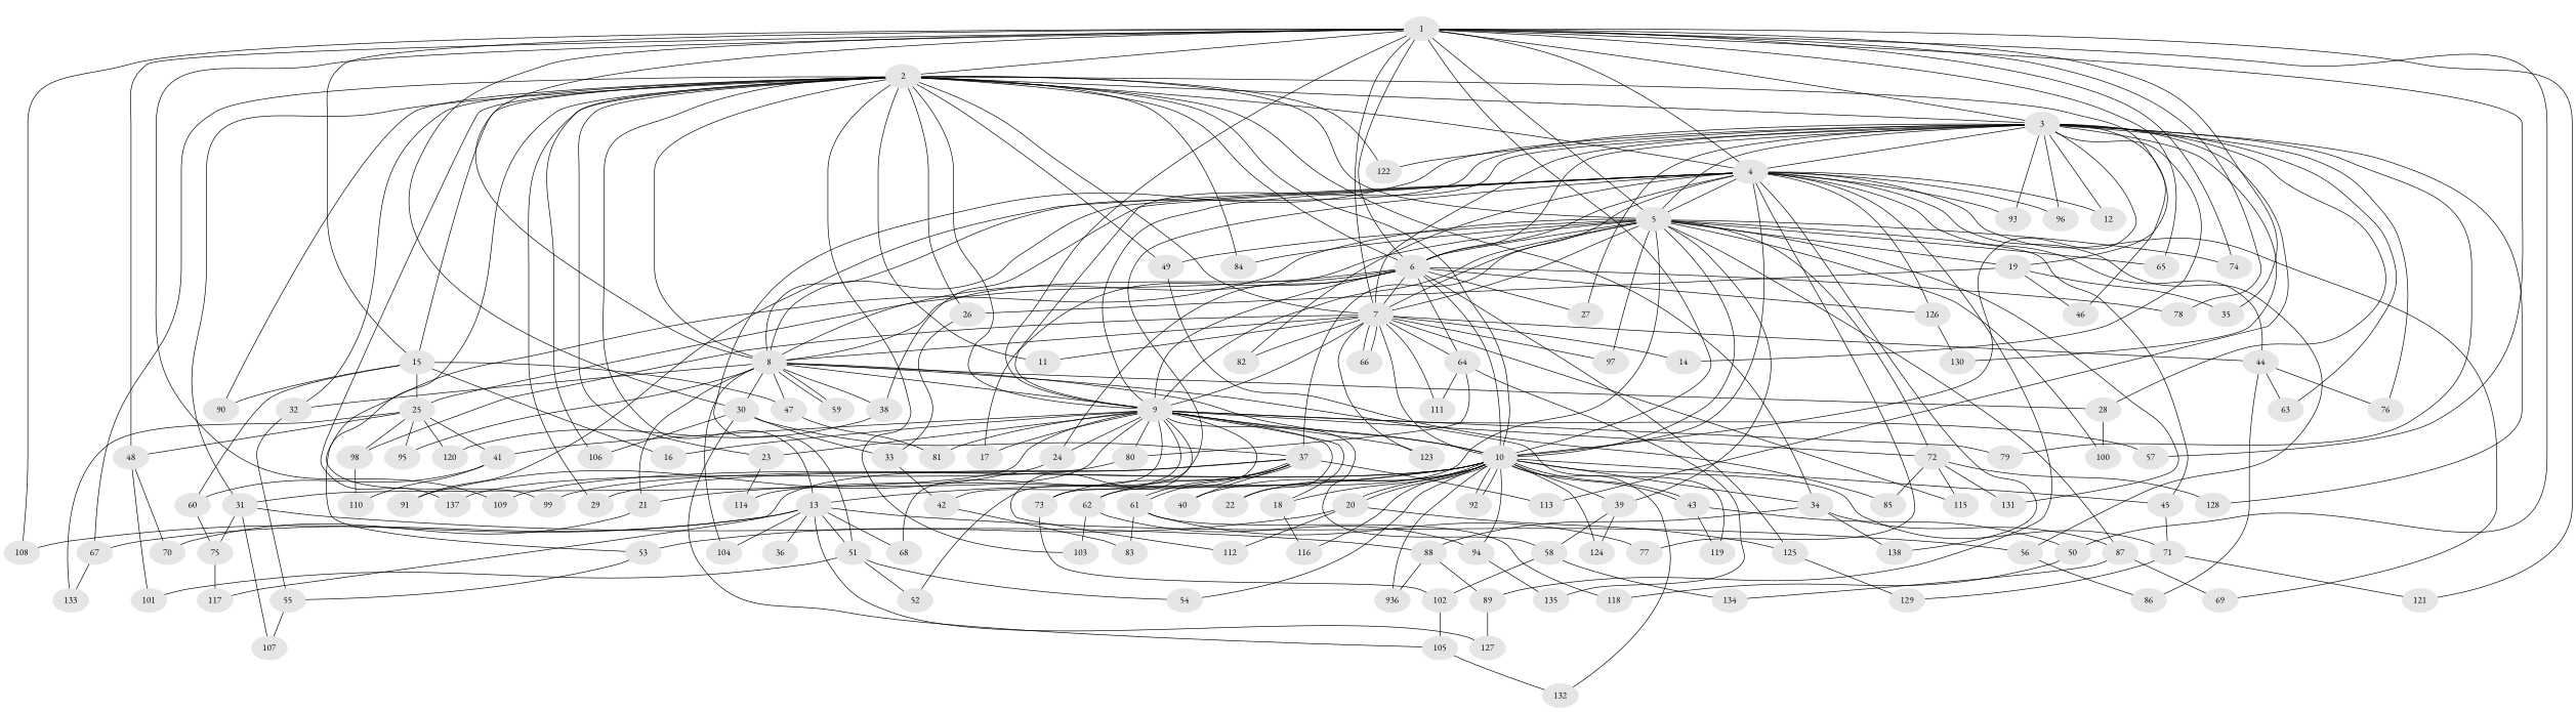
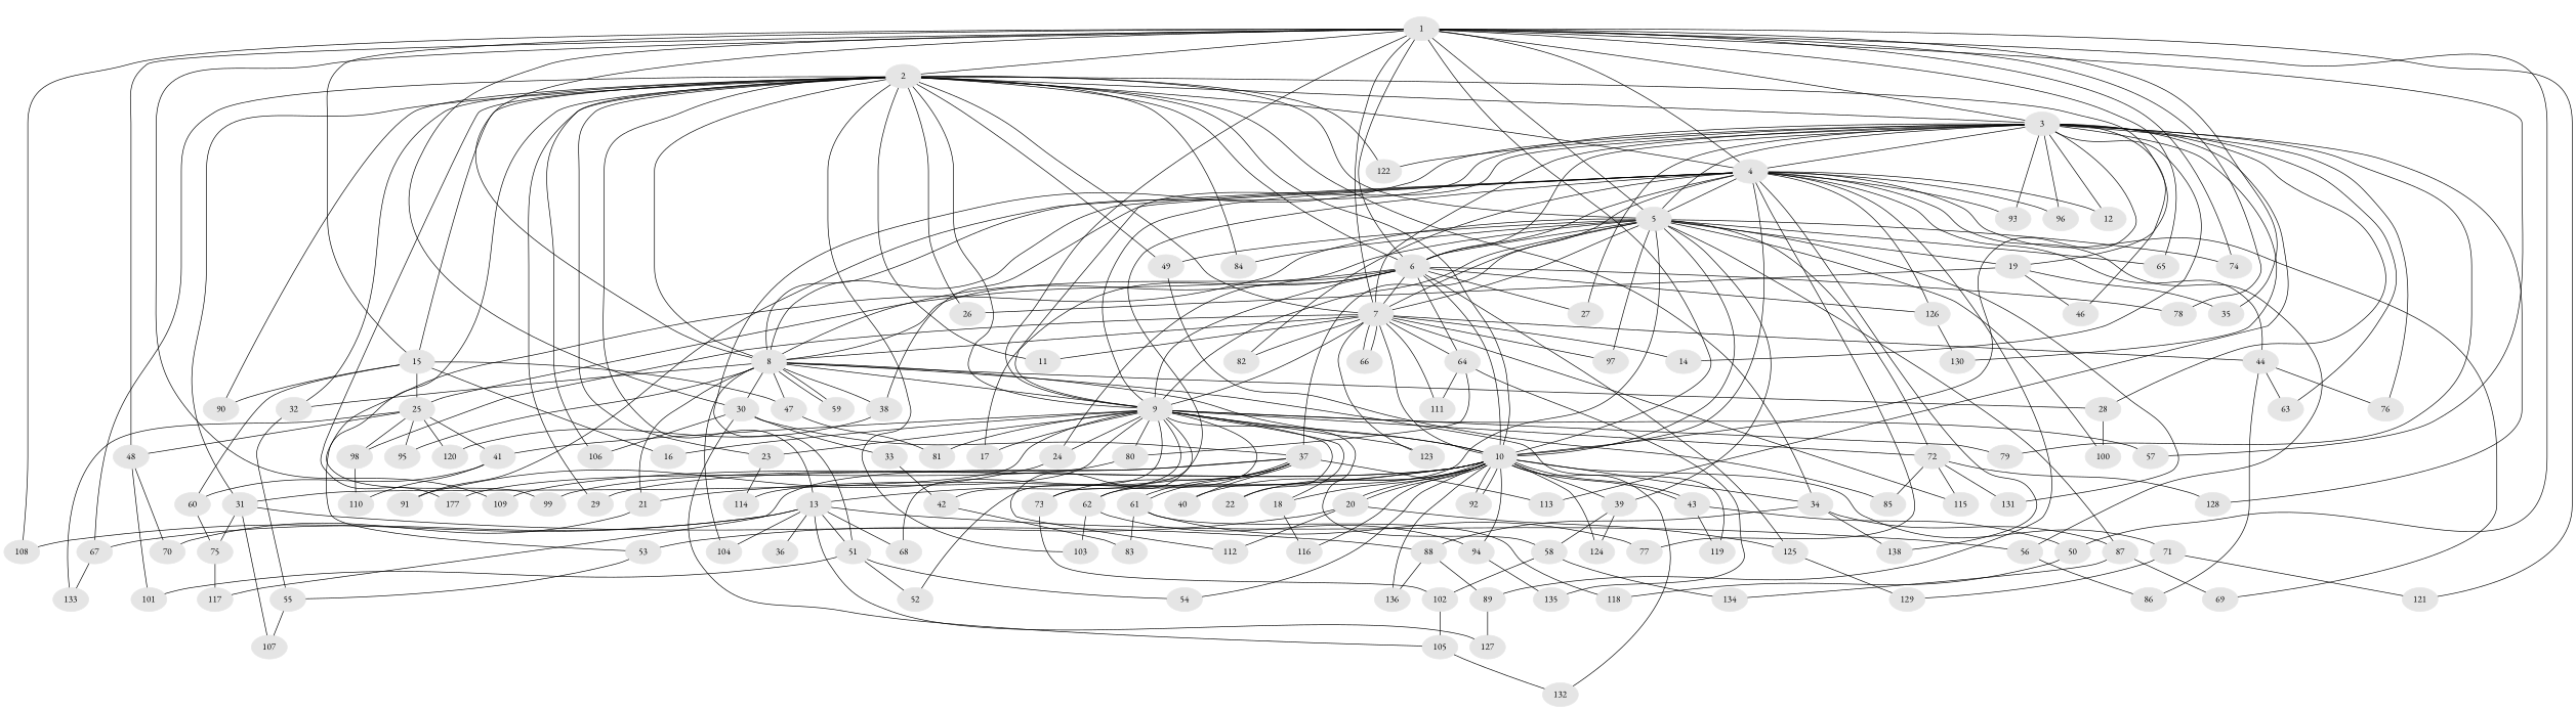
  graph {
    fontname="EB Garamond"
    node [color=gray90 fontname="EB Garamond" style=filled]
    edge [fontname="EB Garamond"]
    1
    2
    3
    4
    5
    6
    7
    8
    9
    10
    15
    30
    35
    48
    50
    57
    65
    74
    78
    108
    109
    121
    11
    13
    19
    23
    26
    29
    31
    32
    34
    49
    67
    84
    90
    99
    103
    106
    122
-   137
+   137 [label=177]
    12
    14
    27
    28
    46
    51
    63
    76
    79
    93
    96
    113
    128
    130
    38
    44
    52
    56
    69
    77
    82
    89
    91
    126
    138
    37
    39
-   45
    53
    62
    72
    87
    97
    100
    131
    17
    24
    25
    64
    125
    66
    98
    111
    115
    123
    21
    47
    59
    95
    104
    119
    16
    18
    22
    41
    42
    58
    68
    73
    80
    81
    112
    114
    20
    40
    43
    54
    71
    92
    94
    116
    124
    132
-   136 [label=936]
+   136
    60
    33
    105
    70
    101
    118
    36
    127
    75
    88
    107
    55
    85
    133
    120
    86
    61
    117
    134
    135
    129
    110
    83
    102
    1 -- 2
    1 -- 3
    1 -- 4
    1 -- 5
    1 -- 6
    1 -- 7
    1 -- 8
    1 -- 9
    1 -- 10
    1 -- 15
    1 -- 30
    1 -- 35
    1 -- 48
    1 -- 50
    1 -- 57
    1 -- 65
    1 -- 74
    1 -- 78
    1 -- 108
    1 -- 109
    1 -- 121
    2 -- 3
    2 -- 4
    2 -- 5
    2 -- 6
    2 -- 7
    2 -- 8
    2 -- 9
    2 -- 10
    2 -- 15
    2 -- 11
    2 -- 13
    2 -- 19
    2 -- 23
    2 -- 26
    2 -- 29
    2 -- 31
    2 -- 32
    2 -- 34
    2 -- 49
    2 -- 67
    2 -- 84
    2 -- 90
    2 -- 99
    2 -- 103
    2 -- 106
    2 -- 122
    2 -- 137
    3 -- 4
    3 -- 5
    3 -- 6
    3 -- 7
    3 -- 8
    3 -- 9
    3 -- 10
    3 -- 122
    3 -- 12
    3 -- 14
    3 -- 27
    3 -- 28
    3 -- 46
    3 -- 51
    3 -- 63
    3 -- 76
    3 -- 79
    3 -- 93
    3 -- 96
    3 -- 113
    3 -- 128
    3 -- 130
    4 -- 5
    4 -- 6
    4 -- 7
    4 -- 8
    4 -- 9
    4 -- 10
    4 -- 12
    4 -- 93
    4 -- 96
    4 -- 38
    4 -- 44
    4 -- 52
    4 -- 56
    4 -- 69
    4 -- 77
    4 -- 82
    4 -- 89
    4 -- 91
    4 -- 126
    4 -- 138
    5 -- 6
    5 -- 7
    5 -- 8
    5 -- 9
    5 -- 10
    5 -- 65
    5 -- 74
    5 -- 19
    5 -- 49
    5 -- 84
    5 -- 37
    5 -- 39
-   5 -- 45
    5 -- 53
    5 -- 62
    5 -- 72
    5 -- 87
    5 -- 97
    5 -- 100
    5 -- 131
    6 -- 7
    6 -- 8
    6 -- 9
    6 -- 10
    6 -- 78
    6 -- 27
    6 -- 126
    6 -- 17
    6 -- 24
    6 -- 25
    6 -- 64
    6 -- 125
    7 -- 8
    7 -- 9
    7 -- 10
    7 -- 11
    7 -- 14
    7 -- 44
    7 -- 82
    7 -- 97
    7 -- 64
    7 -- 66
    7 -- 66
    7 -- 98
    7 -- 111
    7 -- 115
    7 -- 123
    8 -- 9
    8 -- 10
    8 -- 30
    8 -- 32
    8 -- 28
    8 -- 38
    8 -- 21
    8 -- 47
    8 -- 59
    8 -- 59
    8 -- 95
    8 -- 104
    8 -- 119
    9 -- 10
    9 -- 57
    9 -- 23
    9 -- 31
    9 -- 79
    9 -- 72
    9 -- 17
    9 -- 24
    9 -- 123
    9 -- 16
    9 -- 18
    9 -- 22
    9 -- 41
    9 -- 42
    9 -- 58
    9 -- 68
    9 -- 73
    9 -- 80
    9 -- 81
    9 -- 112
    9 -- 114
    10 -- 109
    10 -- 13
    10 -- 29
    10 -- 34
    10 -- 39
-   10 -- 45
    10 -- 21
    10 -- 18
    10 -- 22
    10 -- 20
    10 -- 20
    10 -- 40
    10 -- 43
    10 -- 43
    10 -- 54
    10 -- 71
    10 -- 92
    10 -- 92
    10 -- 94
    10 -- 116
    10 -- 124
    10 -- 132
    10 -- 136
    15 -- 90
    15 -- 25
    15 -- 47
    15 -- 16
    15 -- 60
    30 -- 106
    30 -- 37
    30 -- 33
    30 -- 105
    48 -- 70
    48 -- 101
    50 -- 118
    13 -- 108
    13 -- 67
    13 -- 51
    13 -- 56
    13 -- 104
    13 -- 68
    13 -- 36
    13 -- 127
    19 -- 35
    19 -- 26
    19 -- 46
    23 -- 114
-   26 -- 33
    31 -- 75
    31 -- 88
    31 -- 107
    32 -- 55
    34 -- 138
    34 -- 87
    34 -- 88
    49 -- 85
    67 -- 133
    28 -- 100
    51 -- 52
    51 -- 54
    51 -- 101
    38 -- 120
    44 -- 63
    44 -- 76
    44 -- 86
    56 -- 86
    89 -- 127
    126 -- 130
    37 -- 99
    37 -- 113
    37 -- 62
    37 -- 73
    37 -- 40
    37 -- 61
    37 -- 61
    37 -- 117
    39 -- 58
    39 -- 124
-   45 -- 71
    53 -- 55
    62 -- 103
    62 -- 94
    72 -- 128
    72 -- 131
    72 -- 115
    72 -- 85
    87 -- 69
    87 -- 134
    24 -- 91
    25 -- 48
    25 -- 98
    25 -- 95
    25 -- 41
    25 -- 133
    25 -- 120
    64 -- 111
    64 -- 80
    64 -- 135
    125 -- 129
    98 -- 110
    21 -- 70
    47 -- 81
    18 -- 116
    41 -- 60
    41 -- 110
    42 -- 83
    58 -- 134
    58 -- 102
    73 -- 102
    80 -- 137
    20 -- 53
    20 -- 125
    20 -- 112
    43 -- 50
    43 -- 119
    71 -- 121
    71 -- 129
    94 -- 135
    60 -- 75
    33 -- 42
    105 -- 132
    75 -- 117
    88 -- 89
    88 -- 136
    55 -- 107
    61 -- 77
    61 -- 118
    61 -- 83
    102 -- 105
  }
